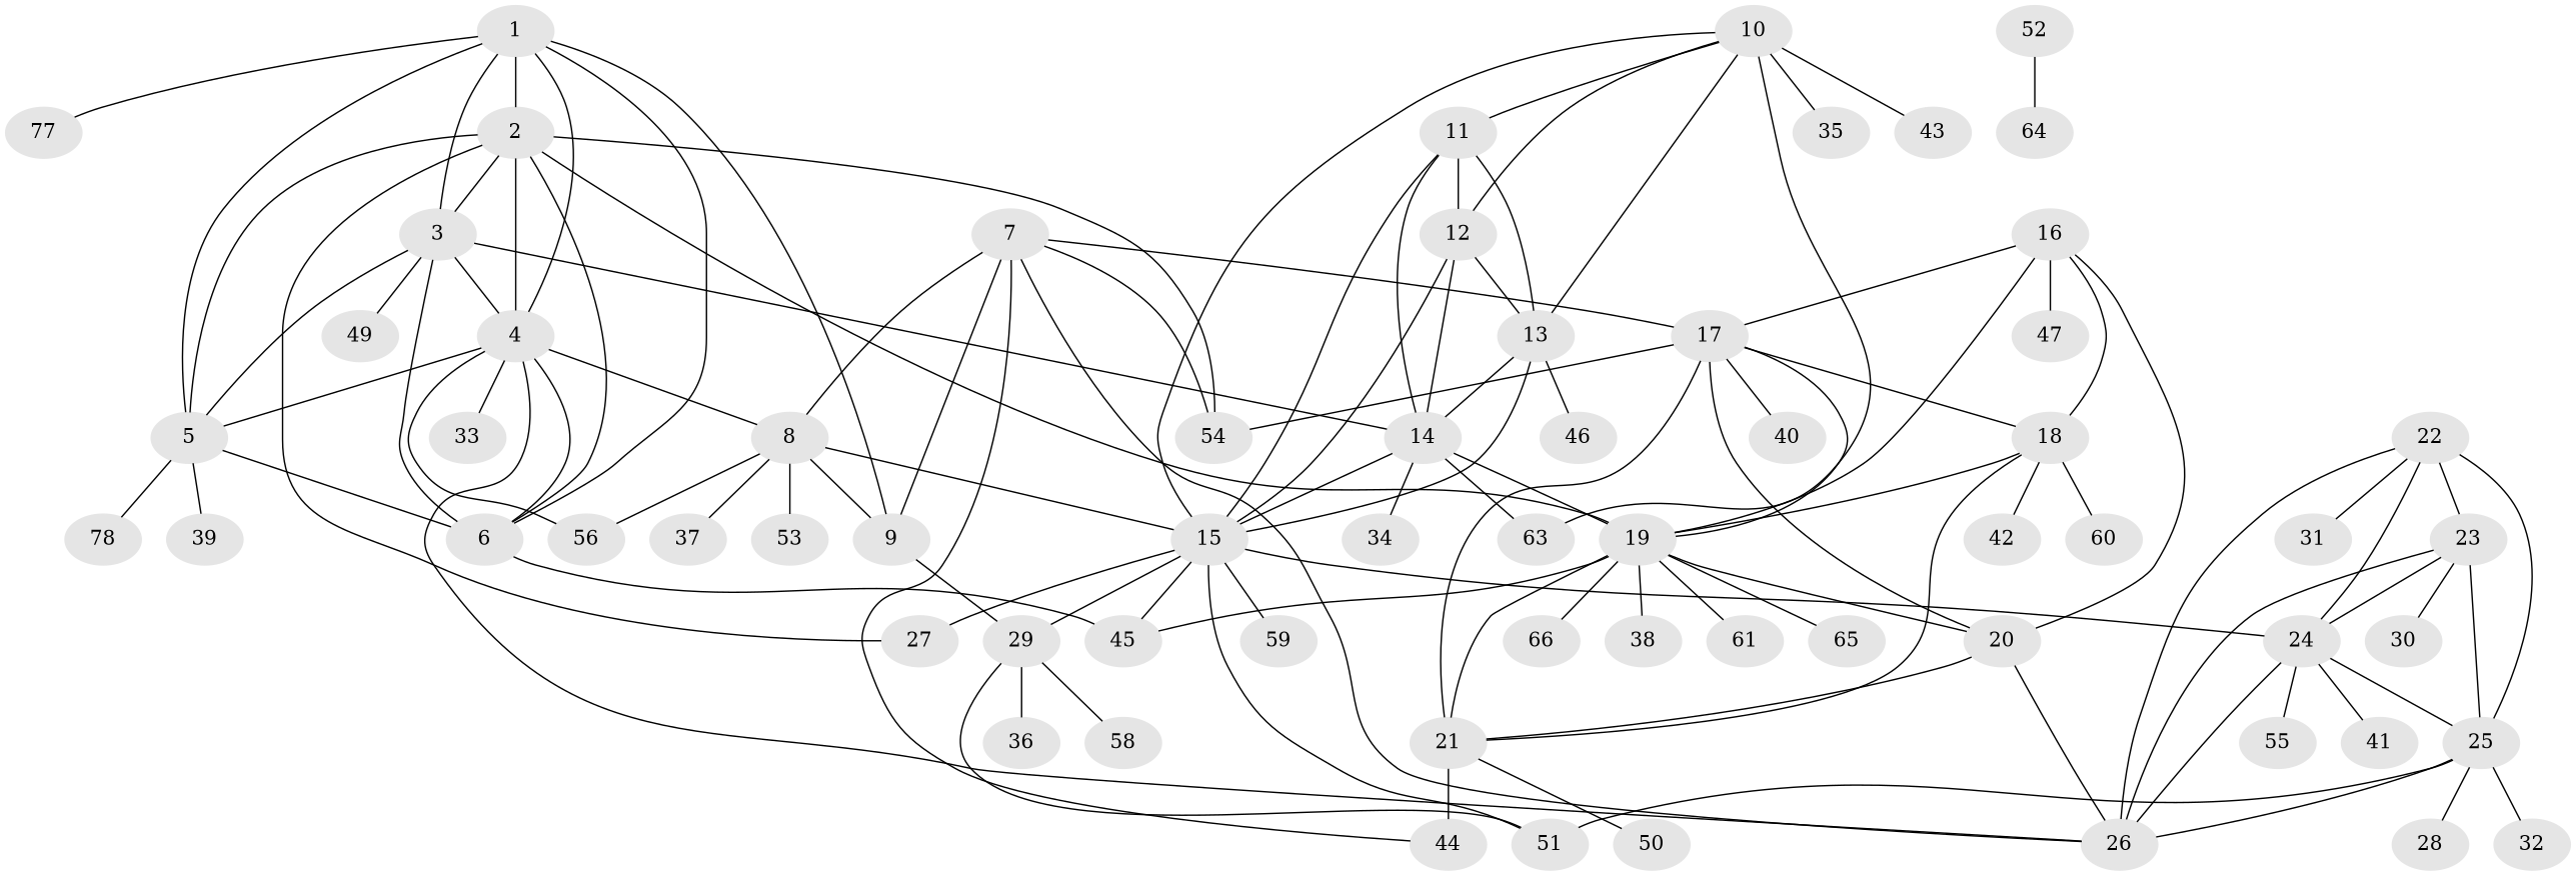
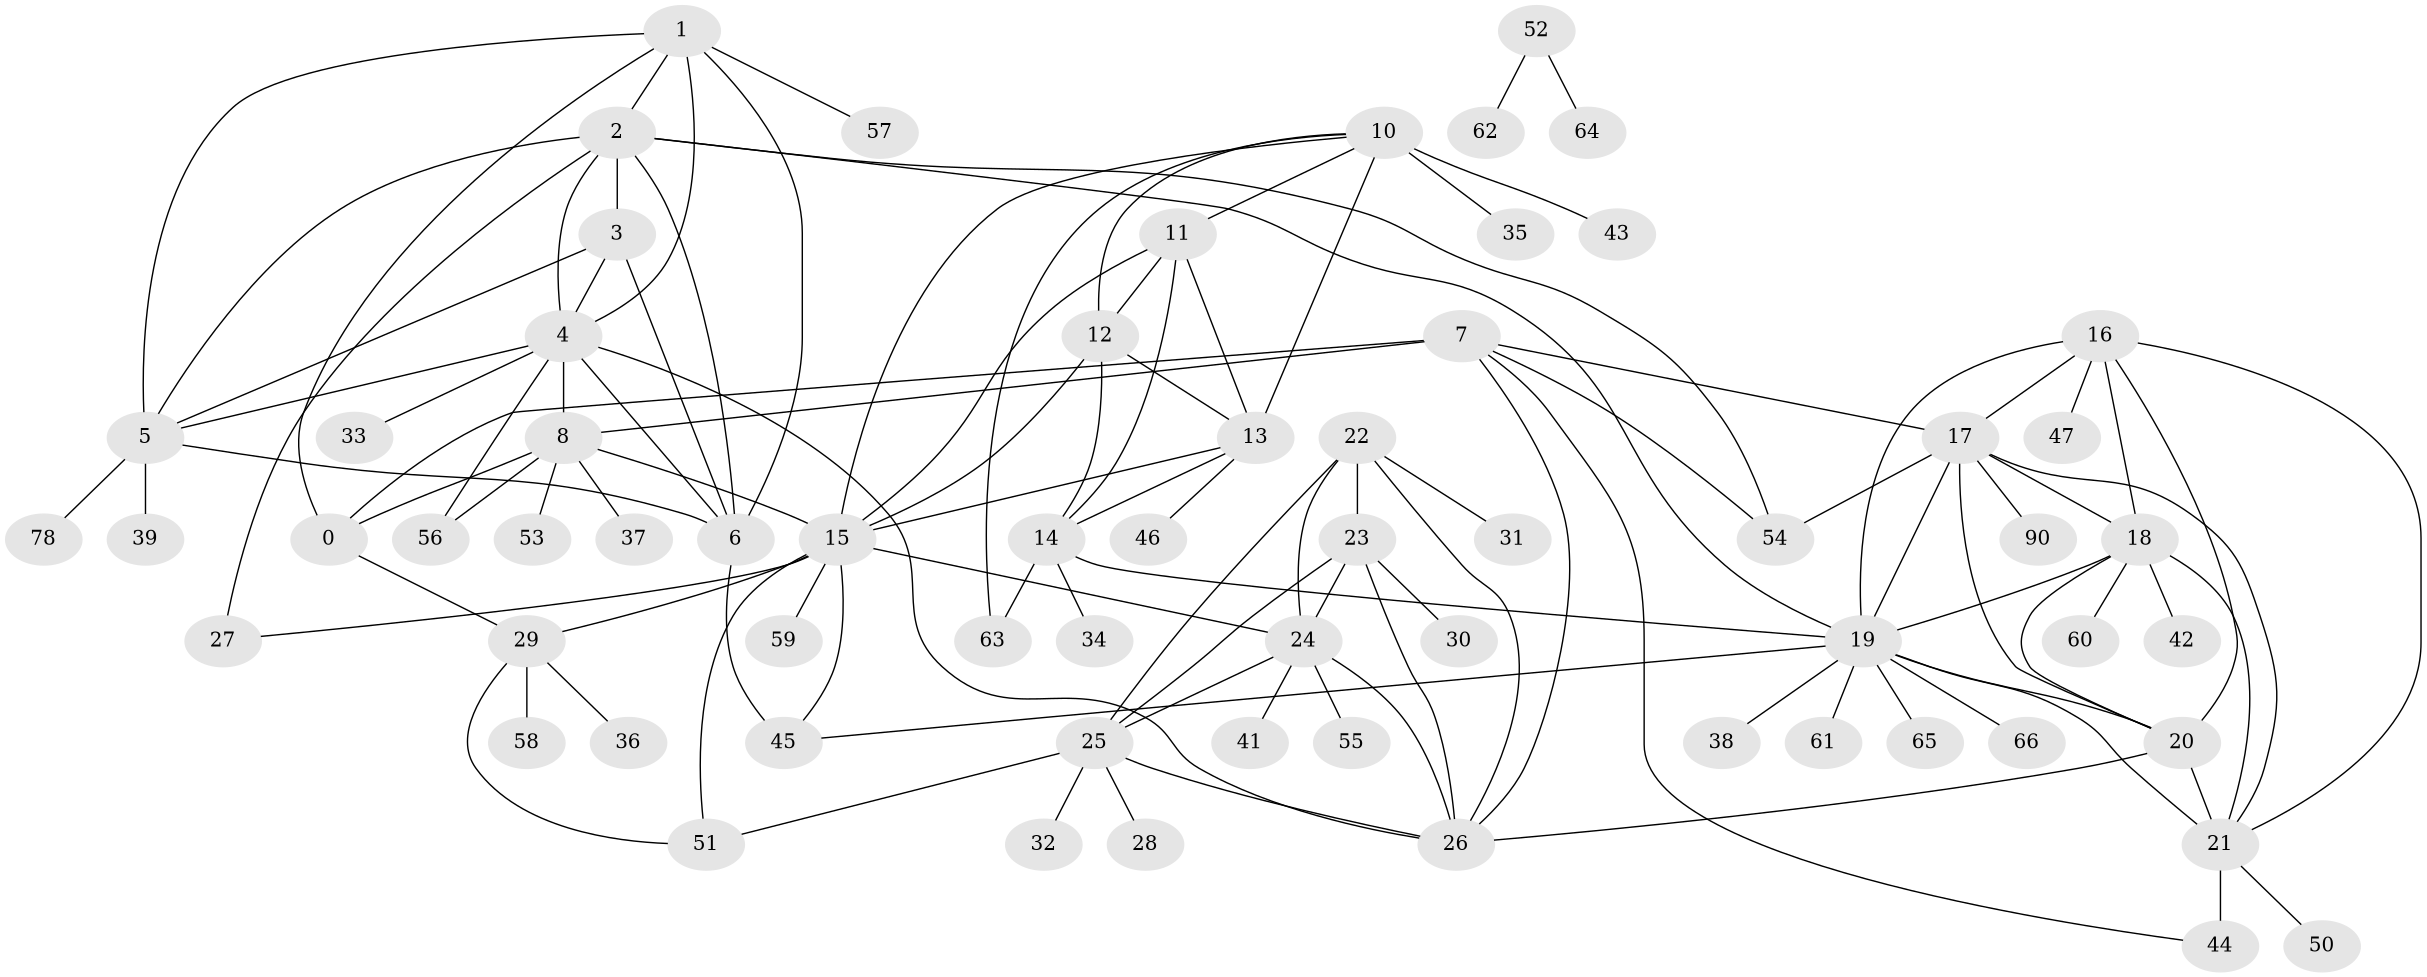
  graph {
    node [color=gray90 style=filled]
    edge [weight=1.0]
    1
    2
    3
    4
    5
    6
-   9
-   57 [label=77]
+   9 [label=0]
+   57
    19
    27
    54
    14
-   49
    8
    26
    33
    56
    39
    n19 [label=78]
    45
    29
    20
    21
    38
    61
    65
    66
    15
    34
    63
    37
    53
    7
    17
    44
    18
-   40
+   40 [label=90]
    24
    51
    59
    36
    58
    10
    11
    12
    13
    35
    43
    46
    25
    41
    55
    16
    47
    42
    60
    50
    22
    23
    31
    30
    28
    32
    52
+   62
    64
    1 -- 2
-   1 -- 3
    1 -- 4
    1 -- 5
    1 -- 6
    1 -- 9
    1 -- 57
    2 -- 3
    2 -- 4
    2 -- 5
    2 -- 6
    2 -- 19
    2 -- 27 [weight=2.0]
    2 -- 54
    3 -- 4
    3 -- 5
    3 -- 6
-   3 -- 14
-   3 -- 49 [weight=3.0]
    4 -- 5
    4 -- 6
    4 -- 8
    4 -- 26
    4 -- 33
    4 -- 56
    5 -- 6
    5 -- 39
    5 -- n19 [weight=2.0]
    6 -- 45 [weight=3.0]
    9 -- 29
    19 -- 45
    19 -- 20
    19 -- 21
    19 -- 38
    19 -- 61
    19 -- 65
    19 -- 66
    14 -- 19
-   14 -- 15
    14 -- 34
    14 -- 63
    8 -- 9 [weight=4.0]
    8 -- 56
    8 -- 15
    8 -- 37 [weight=2.0]
    8 -- 53
    29 -- 51
    29 -- 36
    29 -- 58
    20 -- 26
    20 -- 21
    21 -- 44 [weight=5.0]
    21 -- 50
    15 -- 27
    15 -- 45
    15 -- 29
    15 -- 24
    15 -- 51
    15 -- 59
    7 -- 9
    7 -- 54
    7 -- 8 [weight=4.0]
    7 -- 26
    7 -- 17
    7 -- 44
    17 -- 19
    17 -- 54 [weight=2.0]
    17 -- 20
    17 -- 21
    17 -- 18
    17 -- 40
    18 -- 19
+   18 -- 20
    18 -- 21
    18 -- 42 [weight=2.0]
    18 -- 60
    24 -- 26
    24 -- 25 [weight=2.0]
    24 -- 41
    24 -- 55
    10 -- 15
    10 -- 63
    10 -- 11
    10 -- 12
    10 -- 13
    10 -- 35
    10 -- 43 [weight=3.0]
    11 -- 14
    11 -- 15
    11 -- 12
    11 -- 13
    12 -- 14
    12 -- 15
    12 -- 13
    13 -- 14
    13 -- 15
    13 -- 46 [weight=2.0]
    25 -- 26 [weight=2.0]
    25 -- 51
    25 -- 28
    25 -- 32
    16 -- 19
    16 -- 20
+   16 -- 21
    16 -- 17
    16 -- 18
    16 -- 47
    22 -- 26
    22 -- 24
    22 -- 25 [weight=2.0]
    22 -- 23
    22 -- 31
    23 -- 26
    23 -- 24
    23 -- 25 [weight=5.0]
    23 -- 30
+   52 -- 62
    52 -- 64
  }
